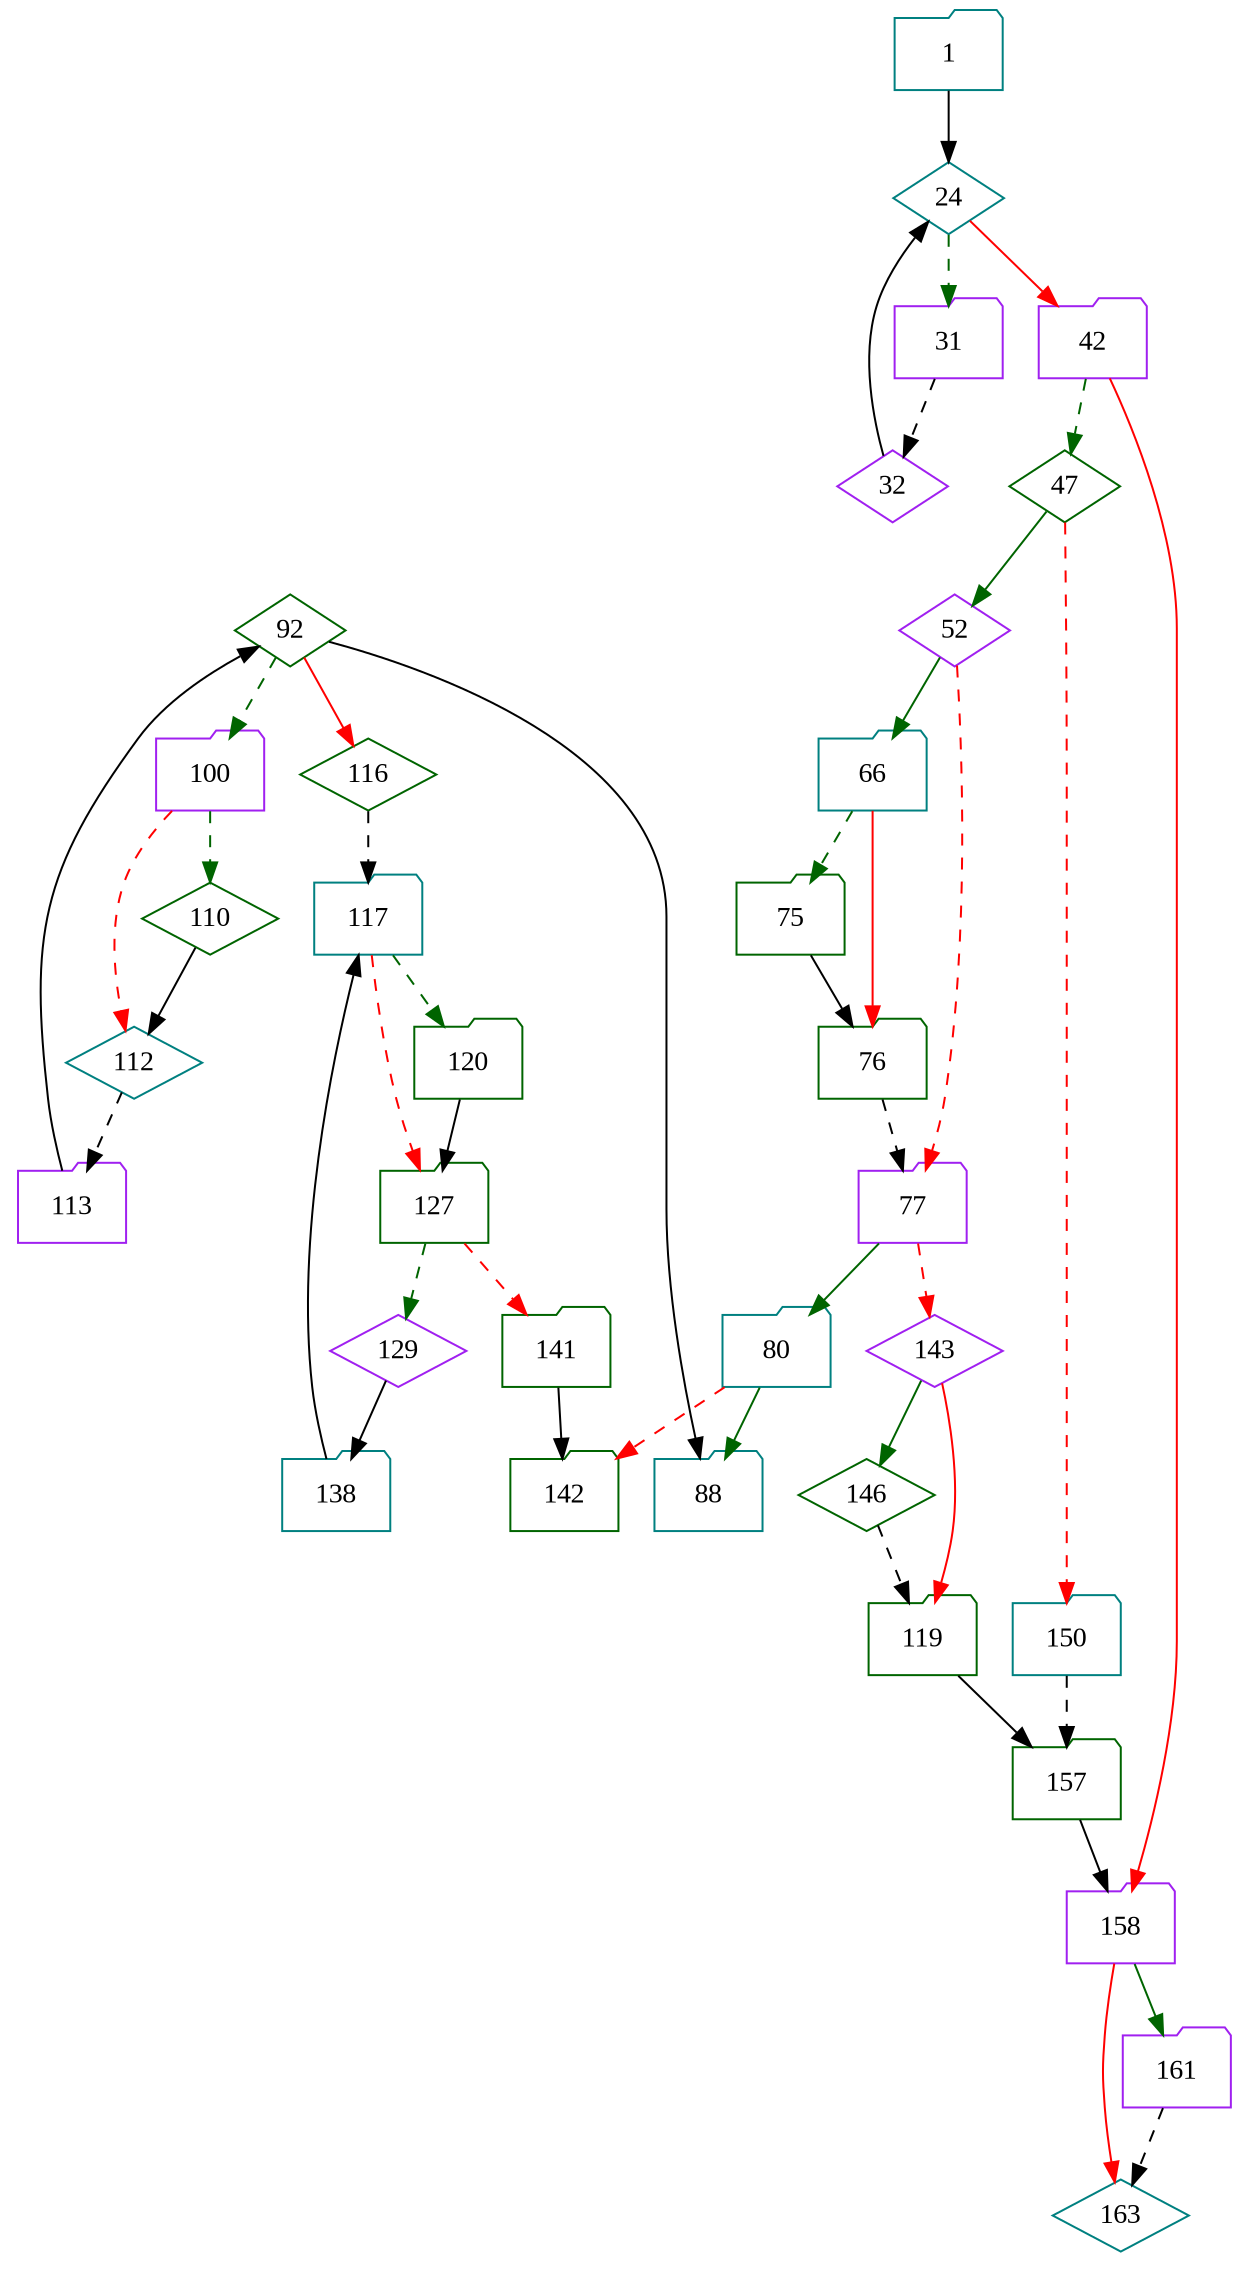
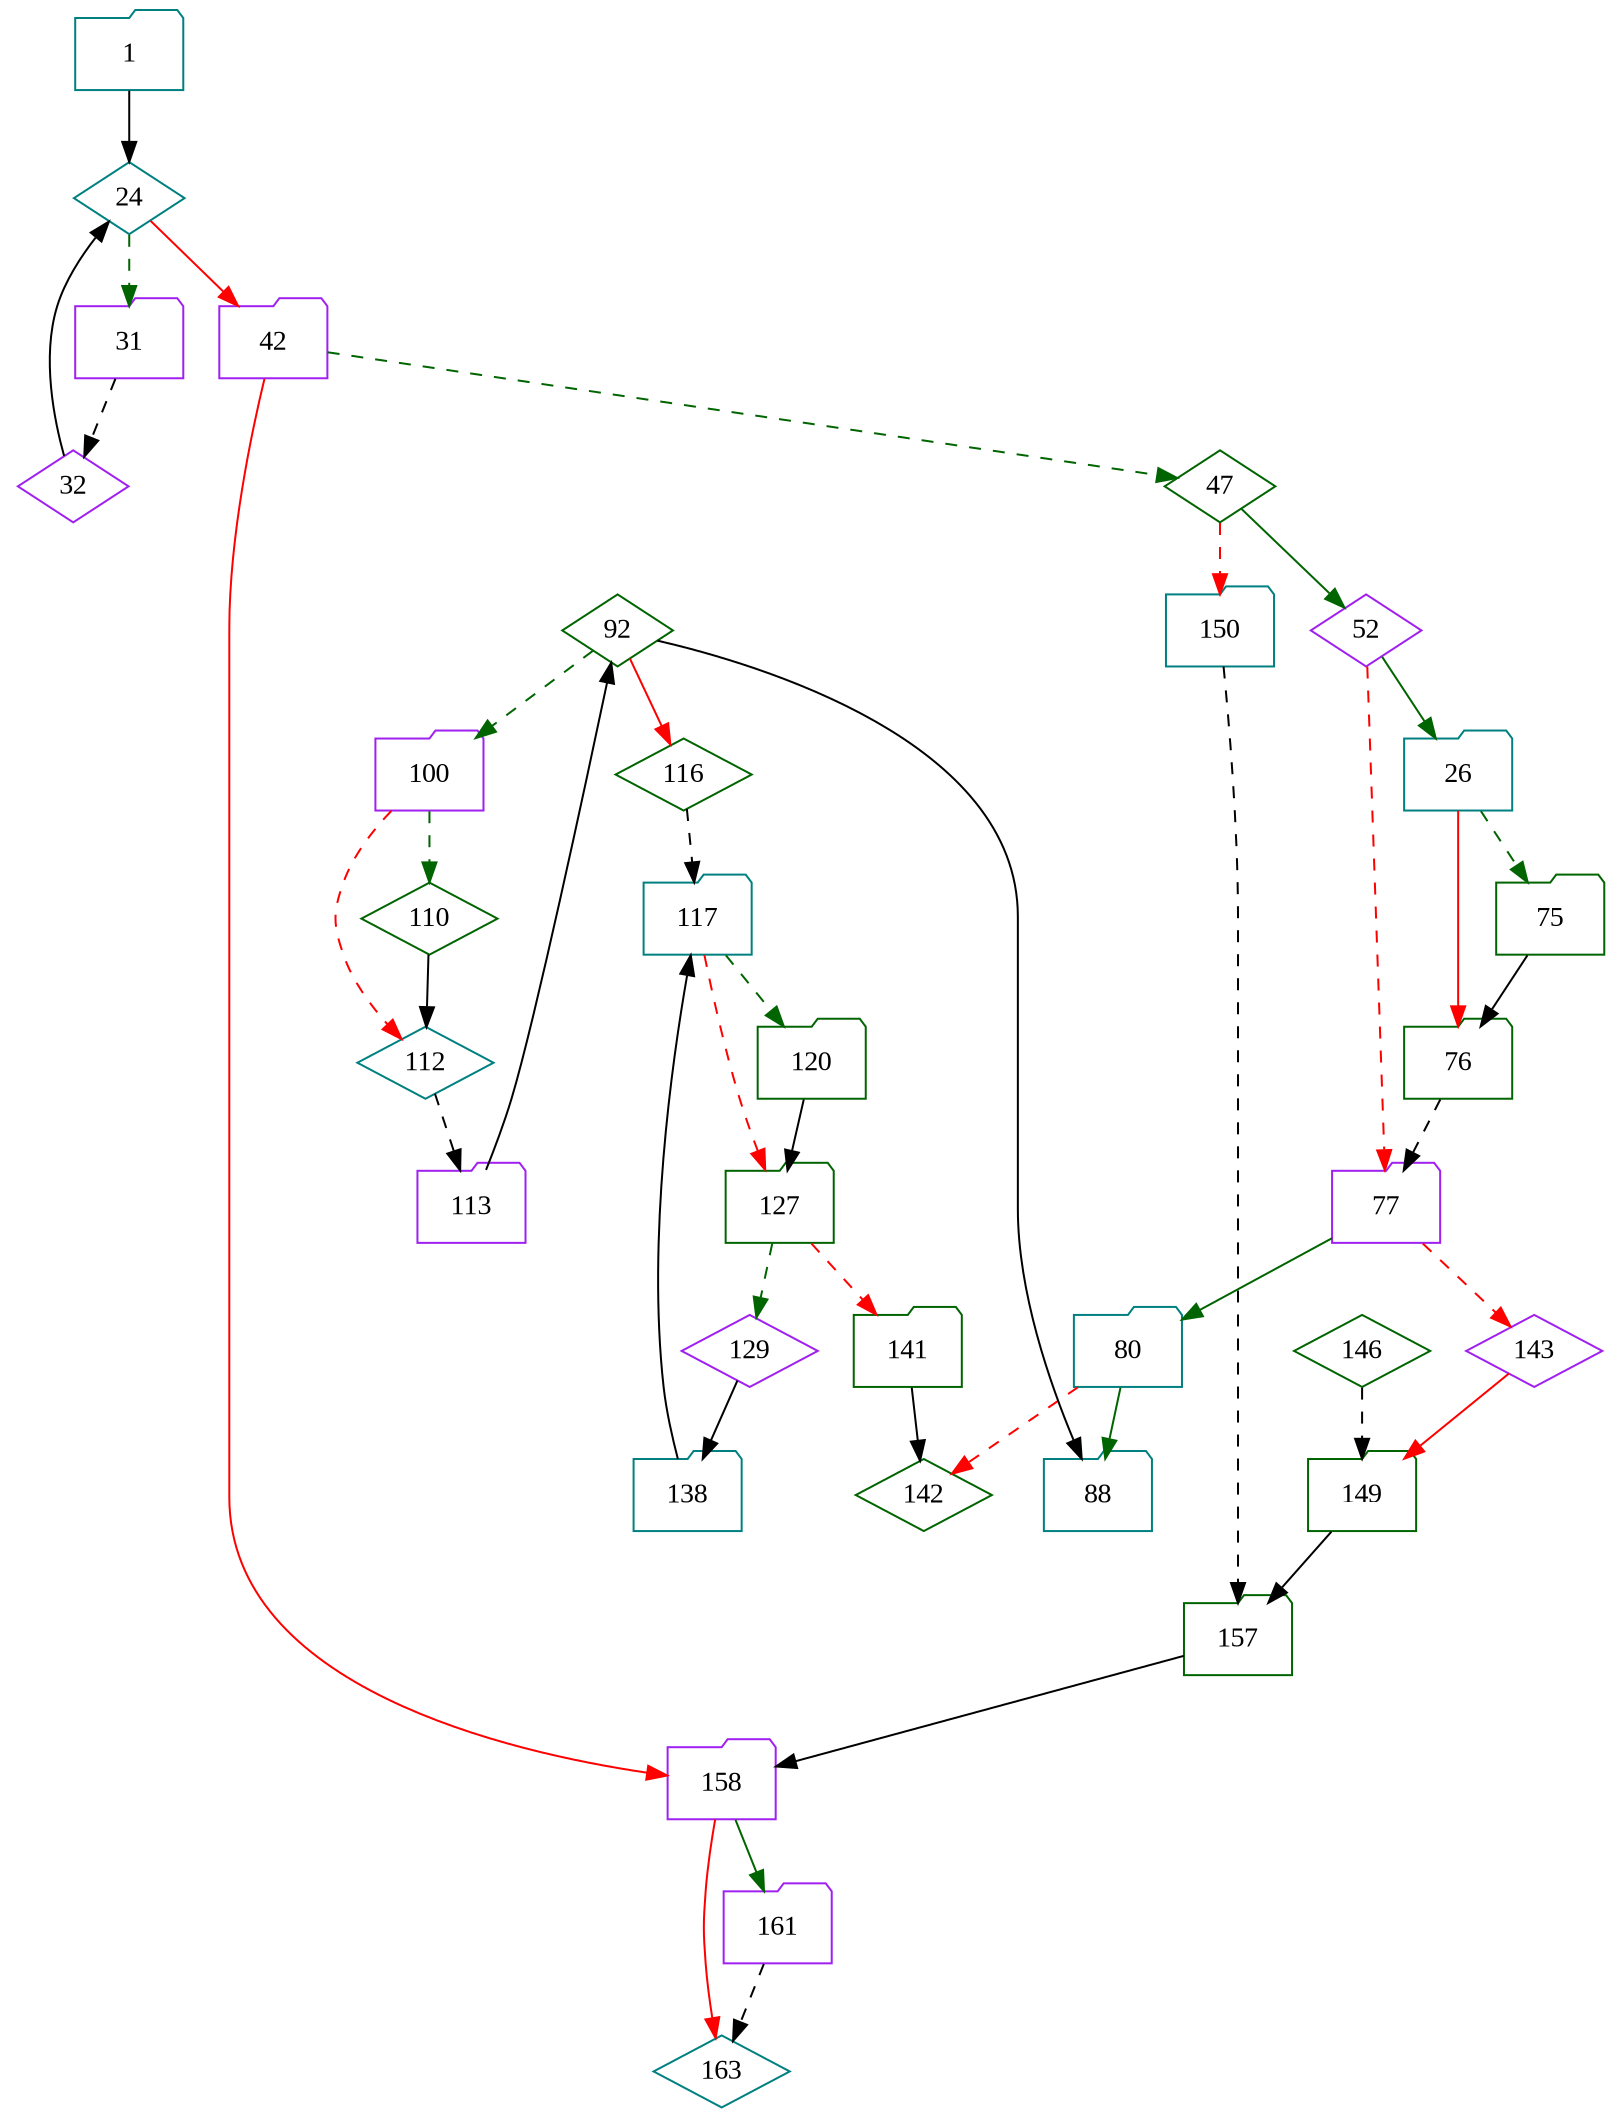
  strict digraph {
    fontname="Liberation Serif"
    node [color=darkgreen fontname="Liberation Serif" shape=folder]
    edge [fontname="Liberation Serif" style=solid]
    1 [color=teal entry=true]
    24 [color=teal shape=diamond]
    31 [color=purple]
    42 [color=purple]
    n5 [color=purple label=32 shape=diamond]
    47 [shape=diamond]
    158 [color=purple]
    52 [color=purple shape=diamond]
    150 [color=teal]
    161 [color=purple]
    163 [color=teal shape=diamond]
-   66 [color=teal]
+   66 [color=teal label=26]
    77 [color=purple]
    157
    75
    76
    80 [color=teal]
    143 [color=purple shape=diamond]
    88 [color=teal]
-   142
+   142 [shape=diamond]
    146 [shape=diamond]
-   149 [label=119]
+   149
    92 [shape=diamond]
    100 [color=purple]
    116 [shape=diamond]
    110 [shape=diamond]
    112 [color=teal shape=diamond]
    117 [color=teal]
    113 [color=purple]
    120
    127
    129 [color=purple shape=diamond]
    141
    138 [color=teal]
    1 -> 24
    24 -> 31 [color=darkgreen cond=true style=dashed]
    24 -> 42 [color=red cond=false]
    31 -> n5 [style=dashed]
    42 -> 47 [color=darkgreen cond=true style=dashed]
    42 -> 158 [color=red cond=false]
    n5 -> 24
    47 -> 52 [color=darkgreen cond=true]
    47 -> 150 [color=red cond=false style=dashed]
    158 -> 161 [color=darkgreen cond=true]
    158 -> 163 [color=red cond=false]
    52 -> 66 [color=darkgreen cond=true]
    52 -> 77 [color=red cond=false style=dashed]
    150 -> 157 [style=dashed]
    161 -> 163 [style=dashed]
    66 -> 75 [color=darkgreen cond=true style=dashed]
    66 -> 76 [color=red cond=false]
    77 -> 80 [color=darkgreen cond=true]
    77 -> 143 [color=red cond=false style=dashed]
    157 -> 158
    75 -> 76
    76 -> 77 [style=dashed]
    80 -> 88 [color=darkgreen cond=true]
    80 -> 142 [color=red cond=false style=dashed]
-   143 -> 146 [color=darkgreen cond=true]
    143 -> 149 [color=red cond=false]
    146 -> 149 [style=dashed]
    149 -> 157
    92 -> 88
    92 -> 100 [color=darkgreen cond=true style=dashed]
    92 -> 116 [color=red cond=false]
    100 -> 110 [color=darkgreen cond=true style=dashed]
    100 -> 112 [color=red cond=false style=dashed]
    116 -> 117 [style=dashed]
    110 -> 112
    112 -> 113 [style=dashed]
    117 -> 120 [color=darkgreen cond=true style=dashed]
    117 -> 127 [color=red cond=false style=dashed]
    113 -> 92
    120 -> 127
    127 -> 129 [color=darkgreen cond=true style=dashed]
    127 -> 141 [color=red cond=false style=dashed]
    129 -> 138
    141 -> 142
    138 -> 117
  }
